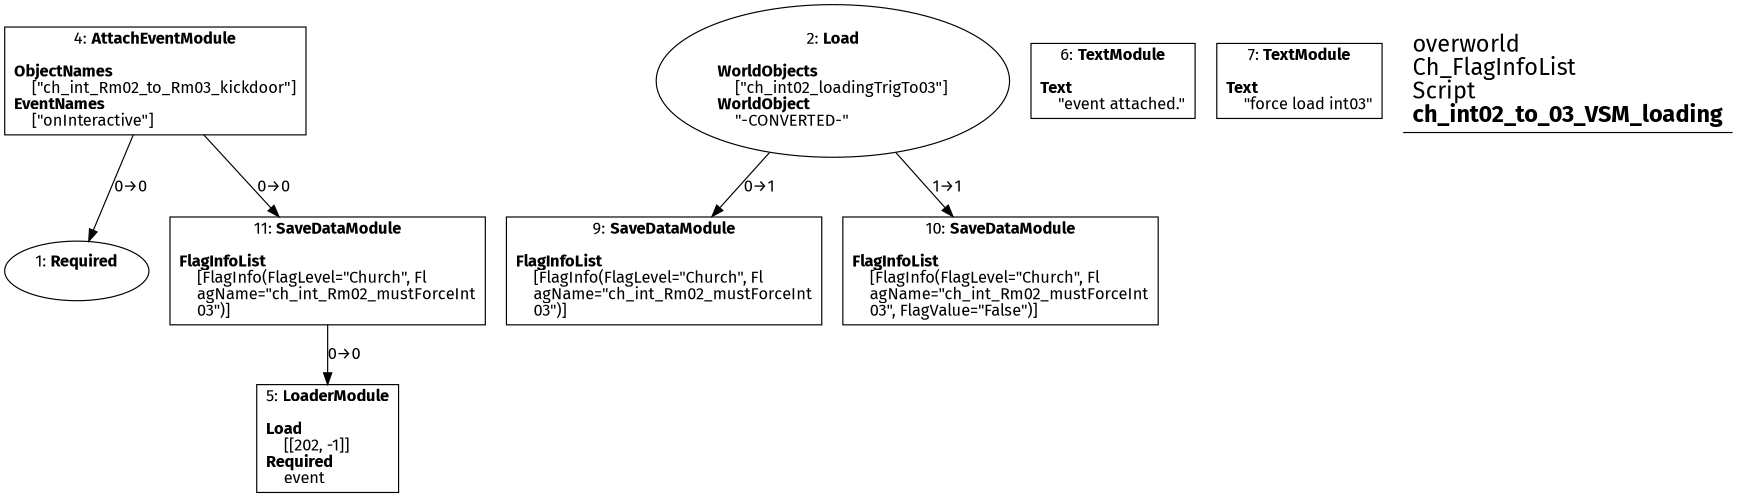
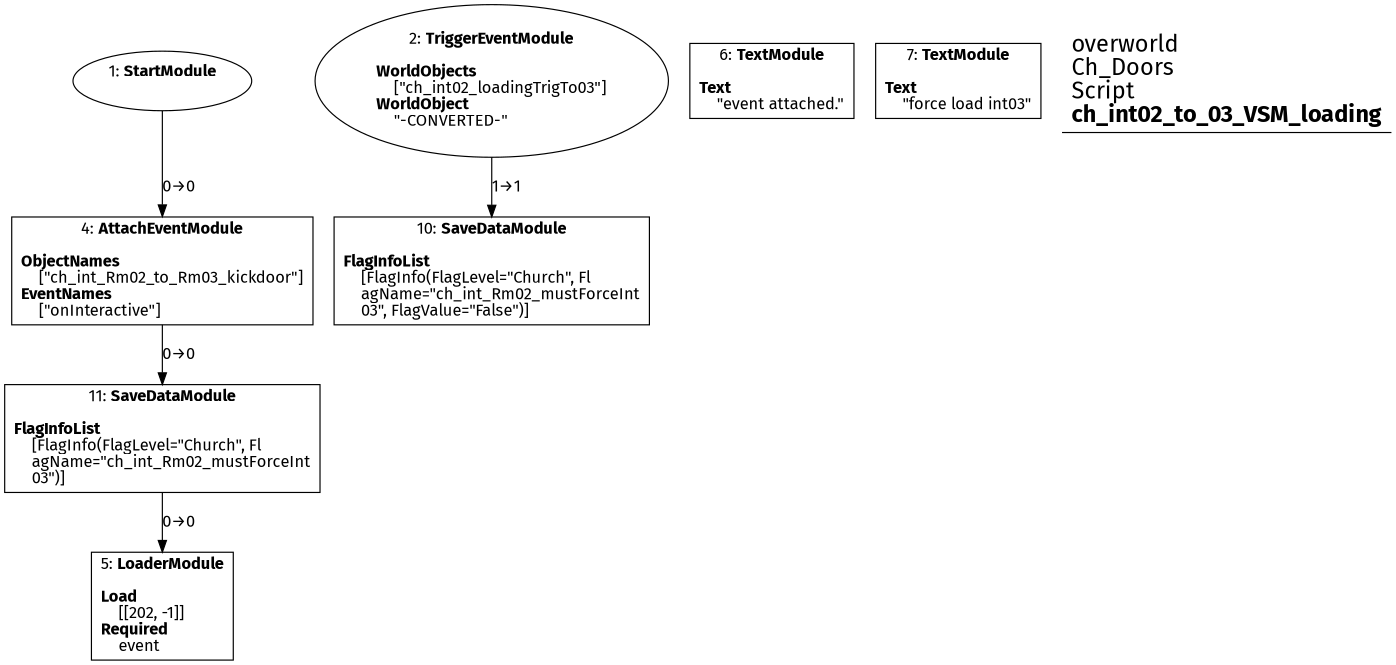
  digraph {
    fontname="Fira Sans"
    splines=spline
    node [fontname="Fira Sans" shape=box]
    edge [fontname="Fira Sans"]
-   n1 [label=<1: <b>Required</b><br/><br/>> shape=oval]
+   n1 [label=<1: <b>StartModule</b><br/><br/>> shape=oval]
    n2 [label=<4: <b>AttachEventModule</b><br/><br/><b>ObjectNames</b><br align="left"/>    [&quot;ch_int_Rm02_to_Rm03_kickdoor&quot;]<br align="left"/><b>EventNames</b><br align="left"/>    [&quot;onInteractive&quot;]<br align="left"/>>]
    n3 [label=<11: <b>SaveDataModule</b><br/><br/><b>FlagInfoList</b><br align="left"/>    [FlagInfo(FlagLevel=&quot;Church&quot;, Fl<br align="left"/>    agName=&quot;ch_int_Rm02_mustForceInt<br align="left"/>    03&quot;)]<br align="left"/>>]
    n4 [label=<5: <b>LoaderModule</b><br/><br/><b>Load</b><br align="left"/>    [[202, -1]]<br align="left"/><b>Required</b><br align="left"/>    event<br align="left"/>>]
-   n5 [label=<2: <b>Load</b><br/><br/><b>WorldObjects</b><br align="left"/>    [&quot;ch_int02_loadingTrigTo03&quot;]<br align="left"/><b>WorldObject</b><br align="left"/>    &quot;-CONVERTED-&quot;<br align="left"/>> shape=oval]
-   n6 [label=<9: <b>SaveDataModule</b><br/><br/><b>FlagInfoList</b><br align="left"/>    [FlagInfo(FlagLevel=&quot;Church&quot;, Fl<br align="left"/>    agName=&quot;ch_int_Rm02_mustForceInt<br align="left"/>    03&quot;)]<br align="left"/>>]
+   n5 [label=<2: <b>TriggerEventModule</b><br/><br/><b>WorldObjects</b><br align="left"/>    [&quot;ch_int02_loadingTrigTo03&quot;]<br align="left"/><b>WorldObject</b><br align="left"/>    &quot;-CONVERTED-&quot;<br align="left"/>> shape=oval]
    n7 [label=<10: <b>SaveDataModule</b><br/><br/><b>FlagInfoList</b><br align="left"/>    [FlagInfo(FlagLevel=&quot;Church&quot;, Fl<br align="left"/>    agName=&quot;ch_int_Rm02_mustForceInt<br align="left"/>    03&quot;, FlagValue=&quot;False&quot;)]<br align="left"/>>]
    n8 [label=<6: <b>TextModule</b><br/><br/><b>Text</b><br align="left"/>    &quot;event attached.&quot;<br align="left"/>>]
    n9 [label=<7: <b>TextModule</b><br/><br/><b>Text</b><br align="left"/>    &quot;force load int03&quot;<br align="left"/>>]
-   n10 [label=<<font point-size="20">overworld<br align="left"/>Ch_FlagInfoList<br align="left"/>Script<br align="left"/><b>ch_int02_to_03_VSM_loading</b><br align="left"/></font>> shape=underline]
-   n2 -> n1 [label="0→0"]
+   n10 [label=<<font point-size="20">overworld<br align="left"/>Ch_Doors<br align="left"/>Script<br align="left"/><b>ch_int02_to_03_VSM_loading</b><br align="left"/></font>> shape=underline]
+   n1 -> n2 [label="0→0"]
    n2 -> n3 [label="0→0"]
    n3 -> n4 [label="0→0"]
-   n5 -> n6 [label="0→1"]
    n5 -> n7 [label="1→1"]
  }
